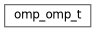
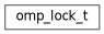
  digraph {
    rankdir=LR
-   n1 [color=grey40 fillcolor=white fontname=Helvetica fontsize=10 height=0.2 label=omp_omp_t shape=box style=filled width=0.4]
+   n1 [color=grey40 fillcolor=white fontname=Helvetica fontsize=10 height=0.2 label=omp_lock_t shape=box style=filled width=0.4]
  }
